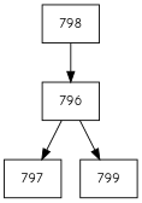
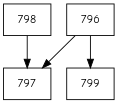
  digraph {
    fontname="Comic Neue"
    node [fontname="Comic Neue" shape=record]
    edge [fontname="Comic Neue"]
    n1 [label="{798}"]
    n2 [label="{797}"]
    n3 [label="{796}"]
    n4 [label="{799}"]
-   n1 -> n3
+   n1 -> n2
    n3 -> n2
    n3 -> n4
  }
